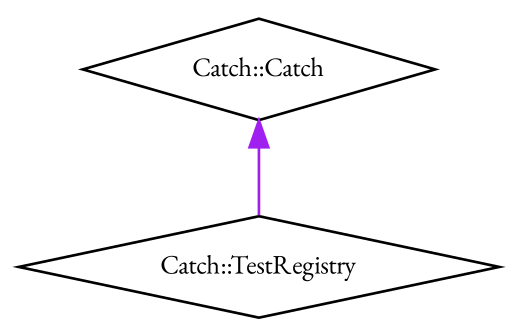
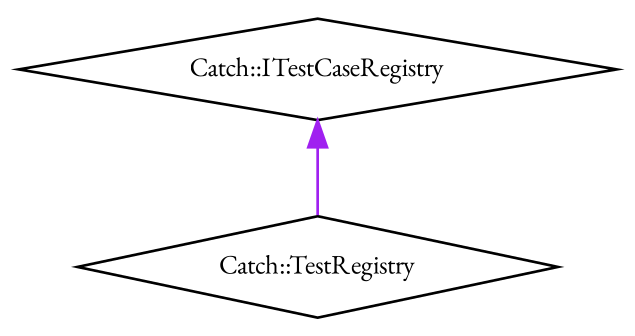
  digraph {
    rankdir=TB
    fontname="EB Garamond"
    node [color=black fillcolor=white fontname="EB Garamond" fontsize=10 shape=diamond style=filled]
-   n1 [height=0.2 label="Catch::Catch" width=0.4]
+   n1 [height=0.2 label="Catch::ITestCaseRegistry" width=0.4]
    n2 [height=0.2 label="Catch::TestRegistry" width=0.4]
    n1 -> n2 [color=purple dir=back fontname="EB Garamond" fontsize=10 labelfontname=Helvetica labelfontsize=10 style=solid]
  }
